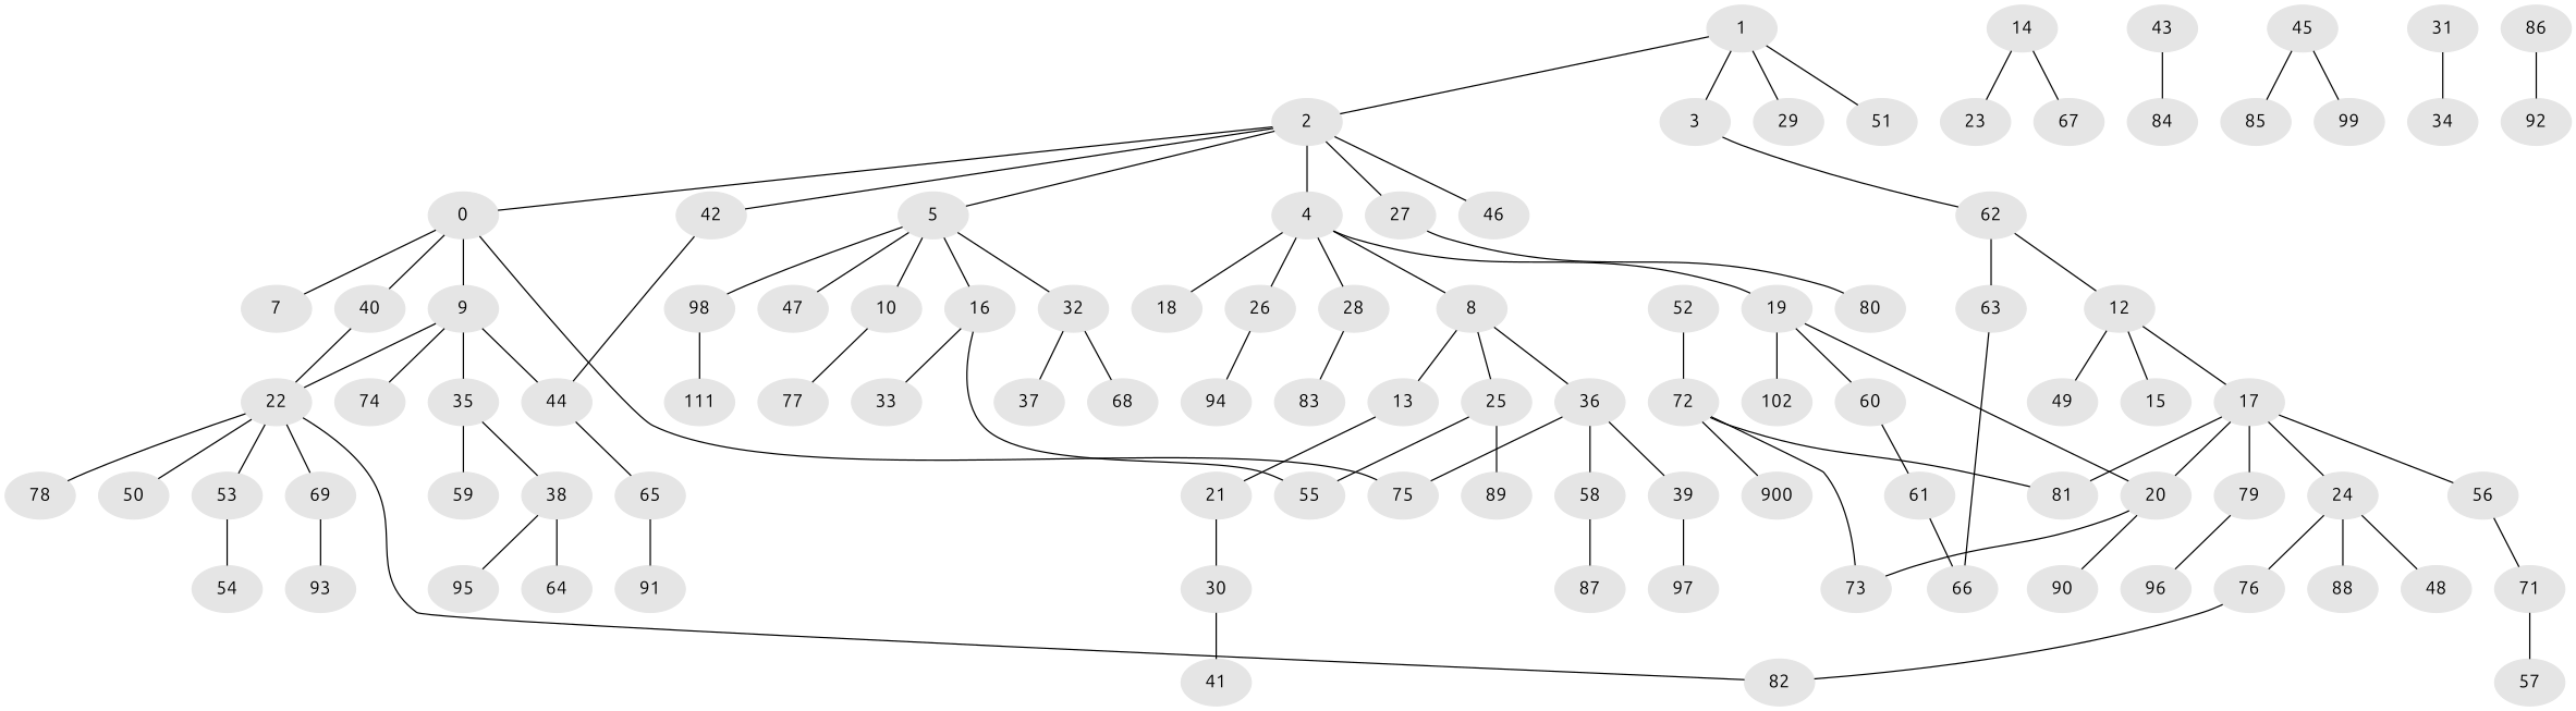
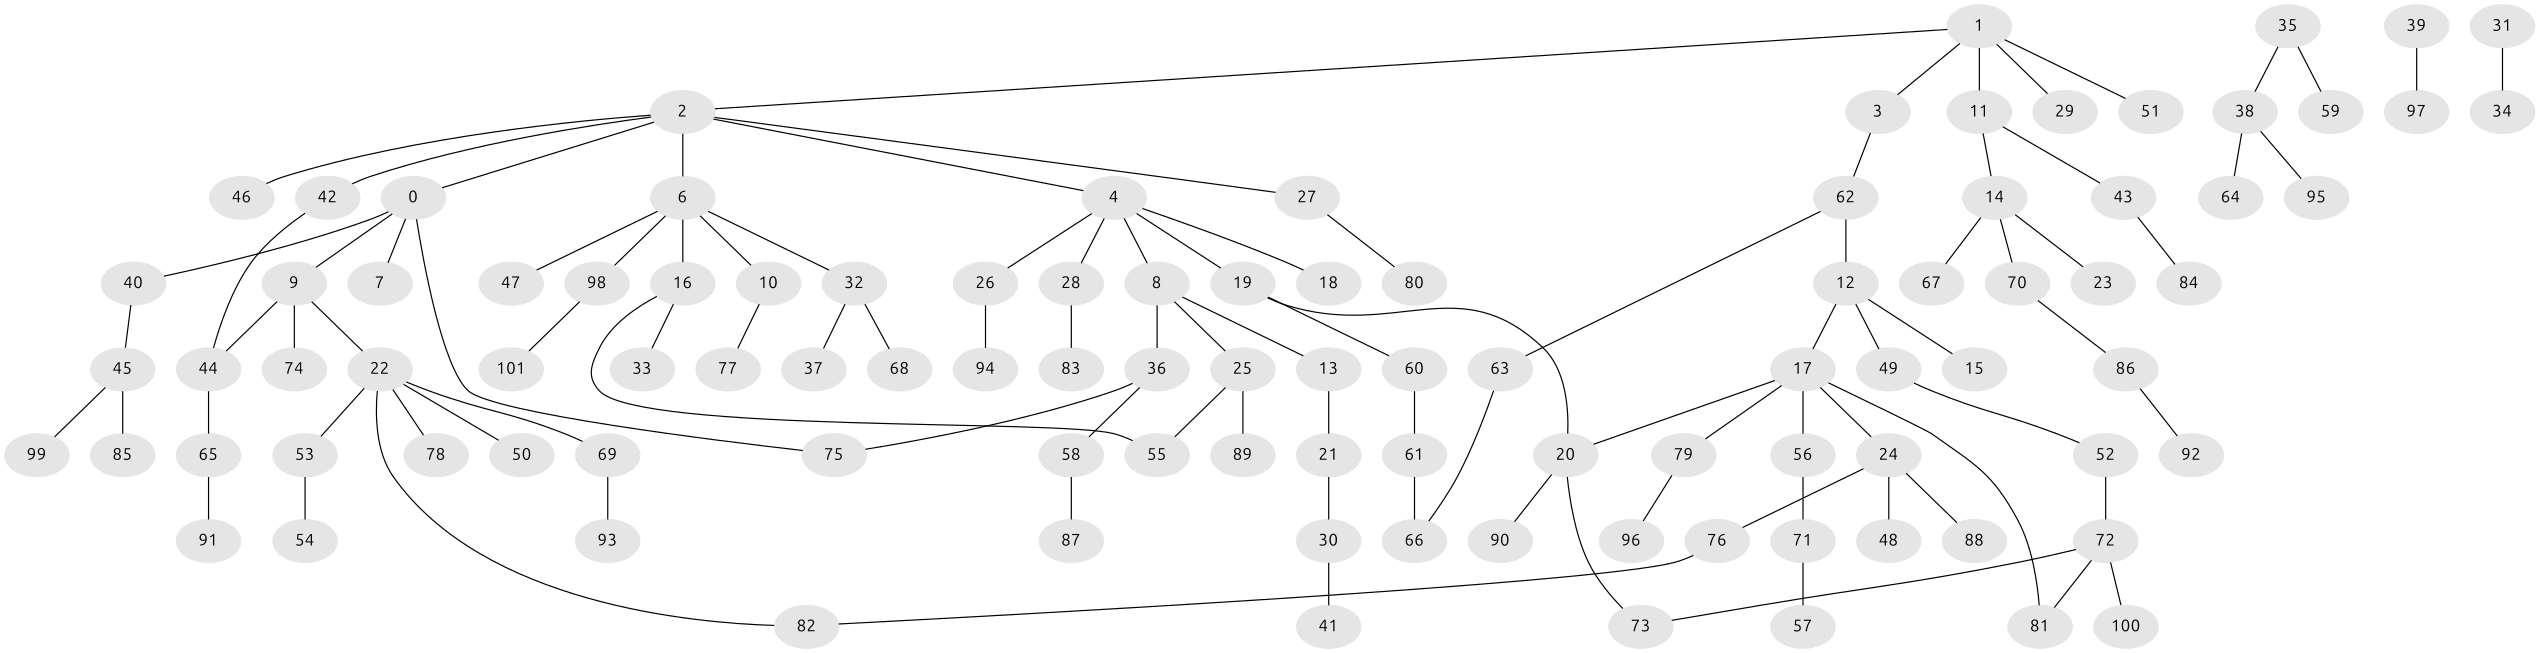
  graph {
    fontname=Ubuntu
    node [color=gray90 fontname=Ubuntu style=filled]
    edge [fontname=Ubuntu]
    1
    2
    3
+   11
    29
    51
    4
    n8 [label=0]
-   6 [label=5]
+   6
    27
    42
    46
    62
    14
    43
    8
    18
    19
    26
    28
    7
    9
    40
    75
    10
    16
    32
    47
    98
    80
    44
    12
    15
    17
    49
    63
    13
    25
    36
    20
    60
-   102
    94
    83
    22
    35
    74
    45
    77
    33
    55
    37
    68
-   101 [label=111]
+   101
    21
    89
    39
    58
    50
    53
    69
    78
    82
    38
    59
    65
    23
    67
+   70
    84
    24
    56
    79
    81
    52
    30
    31
    34
    86
    73
    90
    48
    76
    88
    71
    96
    61
    41
    54
    93
    64
    95
    97
    87
    85
    99
    91
    72
-   100 [label=900]
+   100
    57
    66
    92
    1 -- 2
    1 -- 3
+   1 -- 11
    1 -- 29
    1 -- 51
    2 -- 4
    2 -- n8
    2 -- 6
    2 -- 27
    2 -- 42
    2 -- 46
    3 -- 62
+   11 -- 14
+   11 -- 43
    4 -- 8
    4 -- 18
    4 -- 19
    4 -- 26
    4 -- 28
    n8 -- 7
    n8 -- 9
    n8 -- 40
    n8 -- 75
    6 -- 10
    6 -- 16
    6 -- 32
    6 -- 47
    6 -- 98
    27 -- 80
    42 -- 44
    62 -- 12
    62 -- 63
    14 -- 23
    14 -- 67
+   14 -- 70
    43 -- 84
    8 -- 13
    8 -- 25
    8 -- 36
    19 -- 20
    19 -- 60
-   19 -- 102
    26 -- 94
    28 -- 83
    9 -- 44
    9 -- 22
-   9 -- 35
    9 -- 74
-   40 -- 22
+   40 -- 45
    10 -- 77
    16 -- 33
    16 -- 55
    32 -- 37
    32 -- 68
    98 -- 101
    44 -- 65
    12 -- 15
    12 -- 17
    12 -- 49
    17 -- 20
    17 -- 24
    17 -- 56
    17 -- 79
    17 -- 81
+   49 -- 52
    63 -- 66
    13 -- 21
    25 -- 55
    25 -- 89
    36 -- 75
-   36 -- 39
    36 -- 58
    20 -- 73
    20 -- 90
    60 -- 61
    22 -- 50
    22 -- 53
    22 -- 69
    22 -- 78
    22 -- 82
    35 -- 38
    35 -- 59
    45 -- 85
    45 -- 99
    21 -- 30
    39 -- 97
    58 -- 87
    53 -- 54
    69 -- 93
    38 -- 64
    38 -- 95
    65 -- 91
+   70 -- 86
    24 -- 48
    24 -- 76
    24 -- 88
    56 -- 71
    79 -- 96
    52 -- 72
    30 -- 41
    31 -- 34
    86 -- 92
    76 -- 82
    71 -- 57
    61 -- 66
    72 -- 81
    72 -- 73
    72 -- 100
  }
